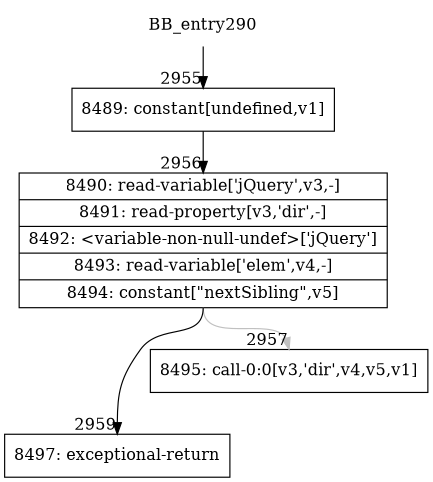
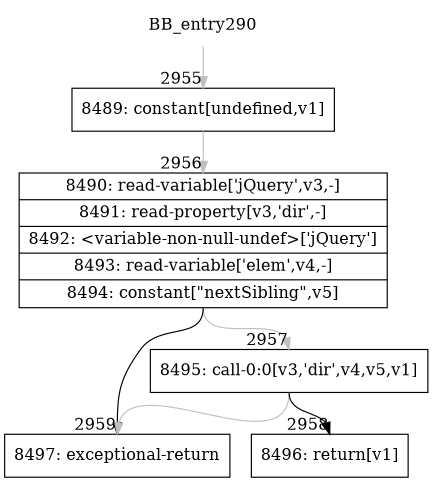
  digraph {
    rankdir=TD
    node [shape=record]
    edge [headport=n tailport=s]
    n1 [label=BB_entry290 shape=none]
    n2 [label="{8489: constant[undefined,v1]}"]
    n3 [label="{8490: read-variable['jQuery',v3,-]|8491: read-property[v3,'dir',-]|8492: \<variable-non-null-undef\>['jQuery']|8493: read-variable['elem',v4,-]|8494: constant[\"nextSibling\",v5]}"]
    n4 [label="{8495: call-0:0[v3,'dir',v4,v5,v1]}"]
    n5 [label="{8497: exceptional-return}"]
-   n1 -> n2 [headlabel="    2955"]
-   n2 -> n3 [headlabel="      2956"]
+   n6 [label="{8496: return[v1]}"]
+   n1 -> n2 [headlabel="    2955" color=gray]
+   n2 -> n3 [headlabel="      2956" color=gray]
    n3 -> n4 [color=gray headlabel="      2957"]
    n3 -> n5 [color=black headlabel="      2959"]
+   n4 -> n5 [color=gray]
+   n4 -> n6 [headlabel="      2958"]
  }
